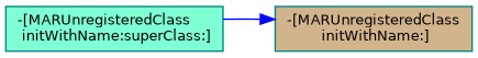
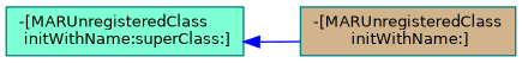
  digraph {
    rankdir=LR
    node [color=teal fontname=Helvetica fontsize=10 shape=record style=filled]
    n1 [fillcolor=aquamarine fontcolor=black height=0.2 label="-[MARUnregisteredClass\l initWithName:superClass:]" width=0.4]
    n2 [fillcolor=tan height=0.2 label="-[MARUnregisteredClass\l initWithName:]" width=0.4]
-   n2 -> n1 [color=blue dir=back fontname=Helvetica fontsize=10 labelfontname=Helvetica labelfontsize=10 style=solid]
+   n1 -> n2 [color=blue dir=back fontname=Helvetica fontsize=10 labelfontname=Helvetica labelfontsize=10 style=solid]
  }
